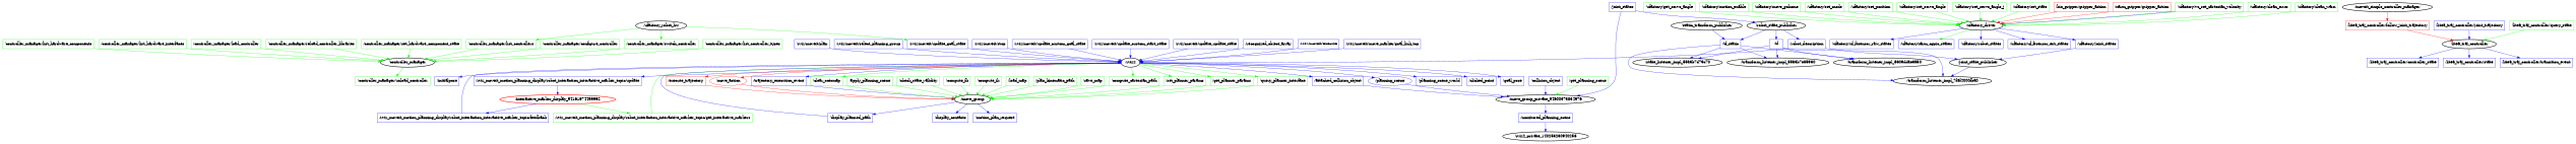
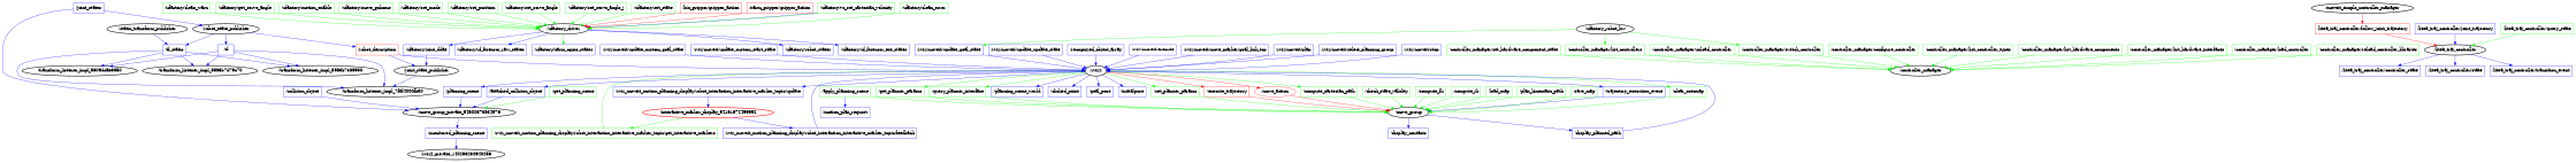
  digraph {
    rankdir=TB
    node [color=blue shape=rectangle]
    edge [color=blue]
    "/controller_manager" [color=black penwidth=2 shape=""]
    "/interactive_marker_display_94161674459952" [color=red penwidth=2 shape=""]
    "/rviz_moveit_motion_planning_display/robot_interaction_interactive_marker_topic/feedback"
    "/rviz_moveit_motion_planning_display/robot_interaction_interactive_marker_topic/get_interactive_markers" [color=green]
    "/rviz2" [color=black penwidth=2 shape=""]
    "/joint_state_publisher" [color=black penwidth=2 shape=""]
    "/transform_listener_impl_7f8f4000fba0" [color=black penwidth=2 shape=""]
    "/move_group_private_94600373834976" [color=black penwidth=2 shape=""]
    "/joint_states"
    "/robot_state_publisher" [color=black penwidth=2 shape=""]
    "/lite6_traj_controller" [color=black penwidth=2 shape=""]
    "/lite6_traj_controller/controller_state"
    "/lite6_traj_controller/state"
    "/lite6_traj_controller/transition_event"
    "/move_group" [color=black penwidth=2 shape=""]
    "/display_contacts"
    "/display_planned_path"
    "/motion_plan_request"
    "/monitored_planning_scene"
    "/rviz2_private_140253230940256" [color=black penwidth=2 shape=""]
    "/moveit_simple_controller_manager" [color=black penwidth=2 shape=""]
    "/lite6_traj_controller/follow_joint_trajectory" [color=red]
-   "/robot_description"
+   "/robot_description" [color=red]
    "/tf"
    "/tf_static"
-   "/transform_listener_impl_55a3b7d79c70" [color=black penwidth=2 label="/state_listener_impl_55a3b7d79c70" shape=""]
+   "/transform_listener_impl_55a3b7d79c70" [color=black penwidth=2 shape=""]
    "/transform_listener_impl_55a3b7e85930" [color=black penwidth=2 shape=""]
    "/transform_listener_impl_5609ddae3a50" [color=black penwidth=2 shape=""]
    "/rviz_moveit_motion_planning_display/robot_interaction_interactive_marker_topic/update"
    "/trajectory_execution_event"
    "/clear_octomap" [color=green]
    "/compute_cartesian_path" [color=green]
    "/get_planner_params" [color=green]
    "/query_planner_interface" [color=green]
    "/set_planner_params" [color=green]
    "/execute_trajectory" [color=red]
    "/move_action" [color=red shape=ellipse]
    "/attached_collision_object"
-   "/planning_scene" [shape=ellipse]
+   "/planning_scene"
    "/planning_scene_world"
    "/clicked_point"
    "/goal_pose"
    "/initialpose"
    "/static_transform_publisher" [color=black penwidth=2 shape=""]
    "/ufactory_driver" [color=black penwidth=2 shape=""]
-   "/ufactory/joint_states"
+   "/ufactory/joint_states" [label="/ufactory/joint_ddae"]
    "/ufactory/robot_states"
    "/ufactory/uf_ftsensor_ext_states"
    "/ufactory/uf_ftsensor_raw_states"
    "/ufactory/xarm_cgpio_states"
    "/ufactory_robot_hw" [color=black penwidth=2 shape=""]
    "/controller_manager/list_controllers" [color=green]
    "/controller_manager/switch_controller" [color=green]
    "/rviz/moveit/update_goal_state"
    "/controller_manager/configure_controller" [color=green]
    "/controller_manager/list_controller_types" [color=green]
    "/controller_manager/list_hardware_components" [color=green]
    "/controller_manager/list_hardware_interfaces" [color=green]
    "/controller_manager/load_controller" [color=green]
    "/controller_manager/reload_controller_libraries" [color=green]
    "/controller_manager/set_hardware_component_state" [color=green]
    "/controller_manager/unload_controller" [color=green]
    "/lite6_traj_controller/joint_trajectory"
    "/lite6_traj_controller/query_state" [color=green]
    "/apply_planning_scene" [color=green]
    "/check_state_validity" [color=green]
    "/compute_fk" [color=green]
    "/compute_ik" [color=green]
    "/load_map" [color=green]
    "/plan_kinematic_path" [color=green]
    "/save_map" [color=green]
    "/collision_object"
    "/get_planning_scene" [color=green]
    "/recognized_object_array"
    "/rviz/moveit/execute"
    "/rviz/moveit/move_marker/goal_link_tcp"
    "/rviz/moveit/plan"
    "/rviz/moveit/select_planning_group"
    "/rviz/moveit/stop"
    "/rviz/moveit/update_custom_goal_state"
    "/rviz/moveit/update_custom_start_state"
    n82 [label="/rviz/moveit/update_update_state"]
    "/ufactory/vc_set_cartesian_velocity" [color=green]
    "/ufactory/clean_error" [color=green]
    "/ufactory/clean_warn" [color=green]
    "/ufactory/get_servo_angle" [color=green]
    "/ufactory/motion_enable" [color=green]
    "/ufactory/move_gohome" [color=green]
    "/ufactory/set_mode" [color=green]
    "/ufactory/set_position" [color=green]
    "/ufactory/set_servo_angle" [color=green]
    "/ufactory/set_servo_angle_j" [color=green]
    "/ufactory/set_state" [color=green]
    "/bio_gripper/gripper_action" [color=red]
    "/xarm_gripper/gripper_action" [color=red]
    "/interactive_marker_display_94161674459952" -> "/rviz_moveit_motion_planning_display/robot_interaction_interactive_marker_topic/feedback"
    "/interactive_marker_display_94161674459952" -> "/rviz_moveit_motion_planning_display/robot_interaction_interactive_marker_topic/get_interactive_markers" [color=green]
    "/rviz_moveit_motion_planning_display/robot_interaction_interactive_marker_topic/feedback" -> "/rviz2"
    "/rviz_moveit_motion_planning_display/robot_interaction_interactive_marker_topic/get_interactive_markers" -> "/rviz2" [color=green]
    "/rviz2" -> "/rviz_moveit_motion_planning_display/robot_interaction_interactive_marker_topic/update"
    "/rviz2" -> "/trajectory_execution_event"
    "/rviz2" -> "/clear_octomap" [color=green]
    "/rviz2" -> "/compute_cartesian_path" [color=green]
    "/rviz2" -> "/get_planner_params" [color=green]
    "/rviz2" -> "/query_planner_interface" [color=green]
    "/rviz2" -> "/set_planner_params" [color=green]
    "/rviz2" -> "/execute_trajectory" [color=red]
    "/rviz2" -> "/move_action" [color=red]
    "/rviz2" -> "/attached_collision_object"
    "/rviz2" -> "/planning_scene"
    "/rviz2" -> "/planning_scene_world"
    "/rviz2" -> "/clicked_point"
    "/rviz2" -> "/goal_pose"
    "/rviz2" -> "/initialpose"
    "/joint_state_publisher" -> "/transform_listener_impl_7f8f4000fba0"
    "/move_group_private_94600373834976" -> "/monitored_planning_scene"
    "/joint_states" -> "/move_group_private_94600373834976"
    "/joint_states" -> "/robot_state_publisher"
    "/robot_state_publisher" -> "/robot_description"
    "/robot_state_publisher" -> "/tf"
    "/robot_state_publisher" -> "/tf_static"
    "/lite6_traj_controller" -> "/lite6_traj_controller/controller_state"
    "/lite6_traj_controller" -> "/lite6_traj_controller/state"
    "/lite6_traj_controller" -> "/lite6_traj_controller/transition_event"
    "/move_group" -> "/display_contacts"
    "/move_group" -> "/display_planned_path"
-   "/move_group" -> "/motion_plan_request"
+   "/apply_planning_scene" -> "/motion_plan_request"
    "/display_planned_path" -> "/rviz2"
    "/monitored_planning_scene" -> "/rviz2_private_140253230940256"
    "/moveit_simple_controller_manager" -> "/lite6_traj_controller/follow_joint_trajectory" [color=red]
    "/lite6_traj_controller/follow_joint_trajectory" -> "/lite6_traj_controller" [color=red]
    "/robot_description" -> "/rviz2"
    "/robot_description" -> "/joint_state_publisher"
    "/tf" -> "/transform_listener_impl_7f8f4000fba0"
    "/tf" -> "/transform_listener_impl_55a3b7d79c70"
    "/tf" -> "/transform_listener_impl_55a3b7e85930"
    "/tf" -> "/transform_listener_impl_5609ddae3a50"
    "/tf_static" -> "/transform_listener_impl_7f8f4000fba0"
    "/tf_static" -> "/transform_listener_impl_55a3b7d79c70"
    "/tf_static" -> "/transform_listener_impl_55a3b7e85930"
    "/tf_static" -> "/transform_listener_impl_5609ddae3a50"
    "/rviz_moveit_motion_planning_display/robot_interaction_interactive_marker_topic/update" -> "/interactive_marker_display_94161674459952"
    "/trajectory_execution_event" -> "/move_group"
    "/clear_octomap" -> "/move_group" [color=green]
    "/compute_cartesian_path" -> "/move_group" [color=green]
    "/get_planner_params" -> "/move_group" [color=green]
    "/query_planner_interface" -> "/move_group" [color=green]
    "/set_planner_params" -> "/move_group" [color=green]
    "/execute_trajectory" -> "/move_group" [color=red]
    "/move_action" -> "/move_group" [color=red]
    "/attached_collision_object" -> "/move_group_private_94600373834976"
    "/planning_scene" -> "/move_group_private_94600373834976"
    "/static_transform_publisher" -> "/tf_static"
    "/ufactory_driver" -> "/ufactory/joint_states"
    "/ufactory_driver" -> "/ufactory/robot_states"
    "/ufactory_driver" -> "/ufactory/uf_ftsensor_ext_states"
    "/ufactory_driver" -> "/ufactory/uf_ftsensor_raw_states"
    "/ufactory_driver" -> "/ufactory/xarm_cgpio_states" [color=green]
    "/ufactory/joint_states" -> "/joint_state_publisher"
    "/ufactory_robot_hw" -> "/controller_manager/list_controllers" [color=green]
    "/ufactory_robot_hw" -> "/controller_manager/switch_controller" [color=green]
    "/ufactory_robot_hw" -> "/rviz/moveit/update_goal_state" [color=green]
    "/controller_manager/list_controllers" -> "/controller_manager" [color=green]
    "/controller_manager/switch_controller" -> "/controller_manager" [color=green]
    "/rviz/moveit/update_goal_state" -> "/rviz2"
    "/controller_manager/configure_controller" -> "/controller_manager" [color=green]
    "/controller_manager/list_controller_types" -> "/controller_manager" [color=green]
    "/controller_manager/list_hardware_components" -> "/controller_manager" [color=green]
    "/controller_manager/list_hardware_interfaces" -> "/controller_manager" [color=green]
    "/controller_manager/load_controller" -> "/controller_manager" [color=green]
    "/controller_manager/reload_controller_libraries" -> "/controller_manager" [color=green]
    "/controller_manager/set_hardware_component_state" -> "/controller_manager" [color=green]
-   "/controller_manager" -> "/controller_manager/unload_controller" [color=green]
+   "/controller_manager/unload_controller" -> "/controller_manager" [color=green]
    "/lite6_traj_controller/joint_trajectory" -> "/lite6_traj_controller"
    "/lite6_traj_controller/query_state" -> "/lite6_traj_controller" [color=green]
    "/apply_planning_scene" -> "/move_group" [color=green]
    "/check_state_validity" -> "/move_group" [color=green]
    "/compute_fk" -> "/move_group" [color=green]
    "/compute_ik" -> "/move_group" [color=green]
    "/load_map" -> "/move_group" [color=green]
    "/plan_kinematic_path" -> "/move_group" [color=green]
    "/save_map" -> "/move_group" [color=green]
    "/collision_object" -> "/move_group_private_94600373834976"
    "/get_planning_scene" -> "/move_group_private_94600373834976" [color=green]
    "/recognized_object_array" -> "/rviz2"
    "/rviz/moveit/execute" -> "/rviz2"
    "/rviz/moveit/move_marker/goal_link_tcp" -> "/rviz2"
    "/rviz/moveit/plan" -> "/rviz2"
    "/rviz/moveit/select_planning_group" -> "/rviz2"
    "/rviz/moveit/stop" -> "/rviz2"
    "/rviz/moveit/update_custom_goal_state" -> "/rviz2"
    "/rviz/moveit/update_custom_start_state" -> "/rviz2"
    n82 -> "/rviz2"
    "/ufactory/vc_set_cartesian_velocity" -> "/ufactory_driver"
    "/ufactory/vc_set_cartesian_velocity" -> "/ufactory_driver" [color=green]
    "/ufactory/clean_error" -> "/ufactory_driver" [color=green]
    "/ufactory/clean_warn" -> "/ufactory_driver" [color=green]
    "/ufactory/get_servo_angle" -> "/ufactory_driver" [color=green]
    "/ufactory/motion_enable" -> "/ufactory_driver" [color=green]
    "/ufactory/move_gohome" -> "/ufactory_driver" [color=green]
    "/ufactory/set_mode" -> "/ufactory_driver" [color=green]
    "/ufactory/set_position" -> "/ufactory_driver" [color=green]
    "/ufactory/set_servo_angle" -> "/ufactory_driver" [color=green]
    "/ufactory/set_servo_angle_j" -> "/ufactory_driver" [color=green]
    "/ufactory/set_state" -> "/ufactory_driver" [color=green]
    "/bio_gripper/gripper_action" -> "/ufactory_driver" [color=red]
    "/xarm_gripper/gripper_action" -> "/ufactory_driver" [color=red]
  }
